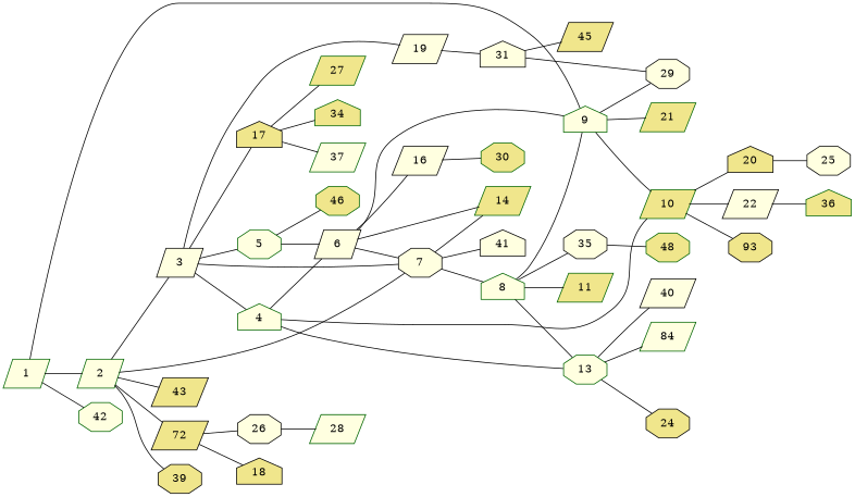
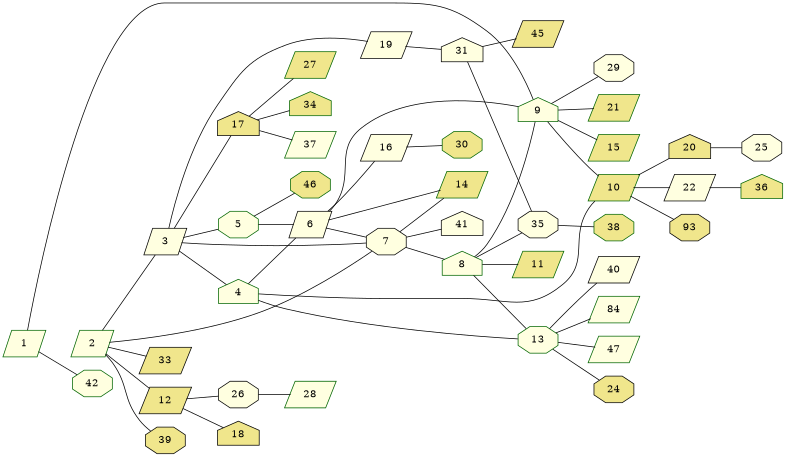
  graph {
    rankdir=LR
    node [color=darkgreen fillcolor=lightyellow shape=parallelogram style=filled]
    1
    2
    9 [shape=house]
    42 [shape=octagon]
    3 [color=black]
    7 [color=black shape=octagon]
-   12 [color=black fillcolor=khaki label=72]
+   12 [color=black fillcolor=khaki]
    39 [color=black fillcolor=khaki shape=octagon]
-   43 [color=black fillcolor=khaki]
+   43 [color=black fillcolor=khaki label=33]
    10 [fillcolor=khaki]
+   15 [fillcolor=khaki]
    21 [fillcolor=khaki]
    29 [color=black shape=octagon]
    5 [shape=octagon]
    4 [shape=house]
    17 [color=black fillcolor=khaki shape=house]
    19 [color=black]
    6 [color=black]
    46 [fillcolor=khaki shape=octagon]
    14 [fillcolor=khaki]
    8 [shape=house]
    41 [color=black shape=house]
    18 [color=black fillcolor=khaki shape=house]
    26 [color=black shape=octagon]
    13 [shape=octagon]
    27 [fillcolor=khaki]
    34 [fillcolor=khaki shape=house]
    37
    31 [color=black shape=house]
    16 [color=black]
    20 [color=black fillcolor=khaki shape=house]
    22 [color=black]
    n33 [color=black fillcolor=khaki label=93 shape=octagon]
    24 [color=black fillcolor=khaki shape=octagon]
    40 [color=black]
    n36 [label=84]
+   47
    30 [fillcolor=khaki shape=octagon]
    11 [fillcolor=khaki]
    35 [color=black shape=octagon]
-   38 [fillcolor=khaki shape=octagon label=48]
+   38 [fillcolor=khaki shape=octagon]
    25 [color=black shape=octagon]
    36 [fillcolor=khaki shape=house]
    28
    45 [color=black fillcolor=khaki]
-   1 -- 2
    1 -- 9
    1 -- 42
    2 -- 3
    2 -- 7
    2 -- 12
    2 -- 39
    2 -- 43
    9 -- 10
+   9 -- 15
    9 -- 21
    9 -- 29
    3 -- 7
    3 -- 5
    3 -- 4
    3 -- 17
    3 -- 19
    7 -- 14
    7 -- 8
    7 -- 41
    12 -- 18
    12 -- 26
    10 -- 20
    10 -- 22
    10 -- n33
    5 -- 6
    5 -- 46
    4 -- 10
    4 -- 6
    4 -- 13
    17 -- 27
    17 -- 34
    17 -- 37
    19 -- 31
    6 -- 9
    6 -- 7
    6 -- 14
    6 -- 16
    8 -- 9
    8 -- 13
    8 -- 11
    8 -- 35
    26 -- 28
    13 -- 24
    13 -- 40
    13 -- n36
-   31 -- 29
+   13 -- 47
+   31 -- 35
    31 -- 45
    16 -- 30
    20 -- 25
    22 -- 36
    35 -- 38
  }
